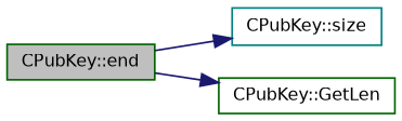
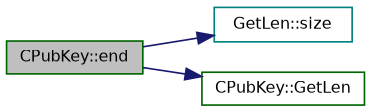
  digraph {
    rankdir=LR
    node [color=darkgreen fillcolor=white fontname=Helvetica fontsize=10 shape=record style=filled]
    edge [color=midnightblue fontname=Helvetica fontsize=10 labelfontname=Helvetica labelfontsize=10 style=solid]
    n1 [fillcolor=grey75 fontcolor=black height=0.2 label="CPubKey::end" width=0.4]
-   n2 [color=teal height=0.2 label="CPubKey::size" width=0.4]
+   n2 [color=teal height=0.2 label="GetLen::size" width=0.4]
    n3 [height=0.2 label="CPubKey::GetLen" width=0.4]
    n1 -> n2
    n1 -> n3
  }
